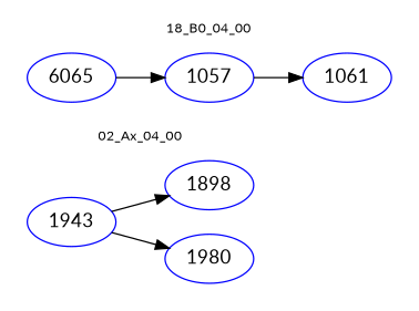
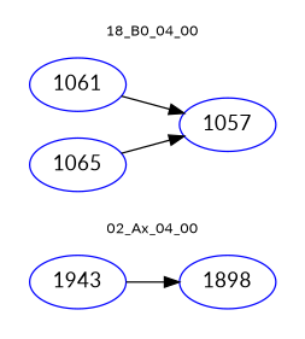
  digraph {
    fontname=Lato
    rankdir=LR
    node [color=blue fontname=Lato]
    edge [color=black fontname=Lato]
    n1 [label=1943]
-   n2 [label=1980]
    n3 [label=1898]
    n4 [label=1057]
    n5 [label=1061]
-   n6 [label=6065]
+   n6 [label=1065]
    subgraph cluster_1 {
      color=white
      fontsize=10
      label="02_Ax_04_00"
      n1
-     n2
      n3
    }
    subgraph cluster_2 {
      color=white
      fontsize=10
      label="18_B0_04_00"
      n4
      n5
      n6
    }
-   n1 -> n2
    n1 -> n3
-   n4 -> n5
+   n5 -> n4
    n6 -> n4
  }
